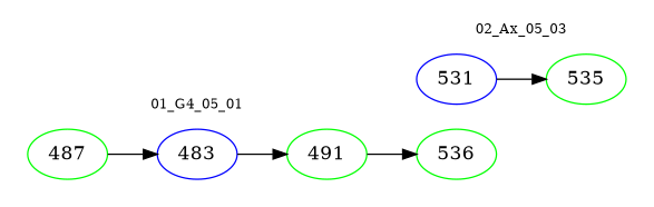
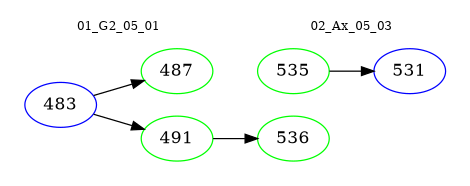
  digraph {
    fontname="DejaVu Serif"
    rankdir=LR
    node [color=green fontname="DejaVu Serif"]
    edge [color=black fontname="DejaVu Serif"]
    n1 [color=blue label=531]
    n2 [label=535]
    n3 [label=536]
    n4 [color=blue label=483]
    n5 [label=491]
    n6 [label=487]
    subgraph cluster_1 {
      color=white
      fontsize=10
      label="02_Ax_05_03"
      n1
      n2
      n3
    }
    subgraph cluster_2 {
      color=white
      fontsize=10
-     label="01_G4_05_01"
+     label="01_G2_05_01"
      n4
      n5
      n6
    }
-   n1 -> n2
+   n2 -> n1
    n4 -> n5
-   n6 -> n4
+   n4 -> n6
    n5 -> n3
  }
